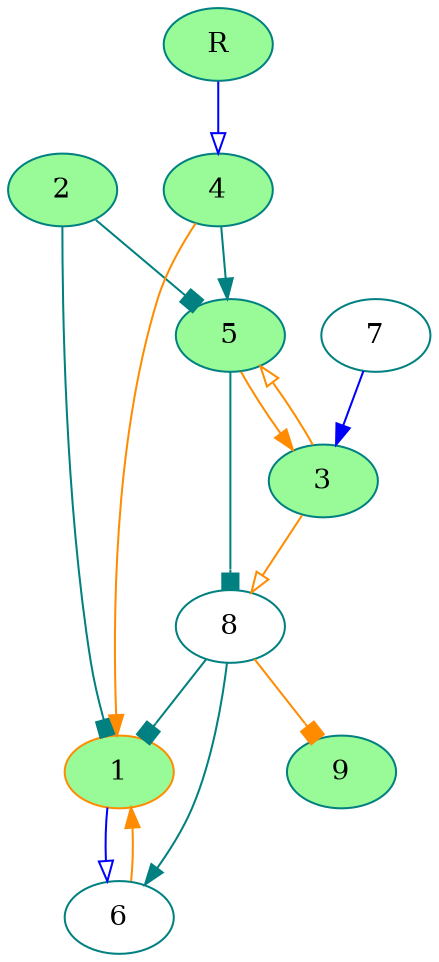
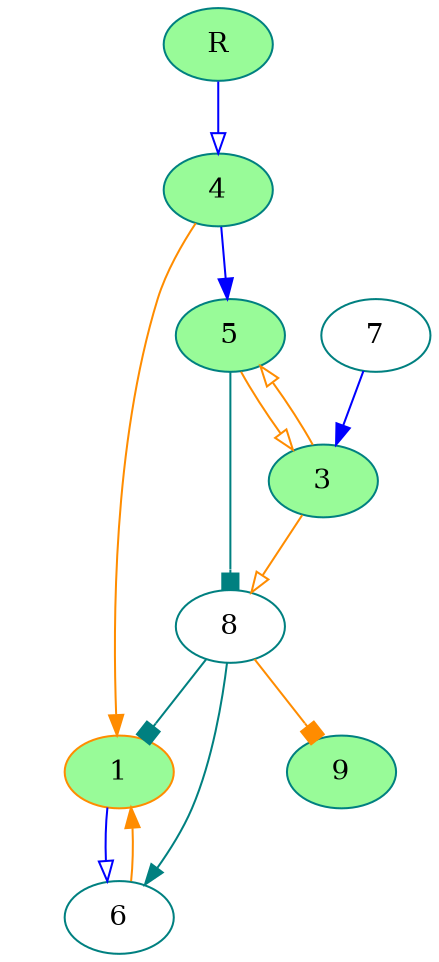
  digraph {
    node [color=teal fillcolor=palegreen style=filled]
    edge [arrowhead=normal color=darkorange]
    1 [color=darkorange]
    6 [fillcolor=white]
-   2
    5
    3
    8 [fillcolor=white]
    9
    4
    7 [fillcolor=white]
    R
    1 -> 6 [arrowhead=onormal color=blue]
    6 -> 1
-   2 -> 1 [arrowhead=box color=teal]
-   2 -> 5 [arrowhead=box color=teal]
-   5 -> 3
+   5 -> 3 [arrowhead=onormal]
    5 -> 8 [arrowhead=box color=teal]
    3 -> 5 [arrowhead=onormal]
    3 -> 8 [arrowhead=onormal]
    8 -> 1 [arrowhead=box color=teal]
    8 -> 6 [color=teal]
    8 -> 9 [arrowhead=box]
    4 -> 1
-   4 -> 5 [color=teal]
+   4 -> 5 [color=blue]
    7 -> 3 [color=blue]
    R -> 4 [arrowhead=onormal color=blue]
  }
